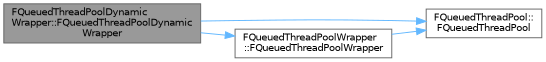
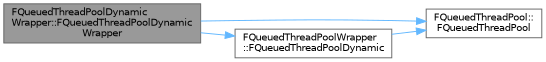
  digraph {
    rankdir=LR
    node [color=grey40 fillcolor=white fontname=Helvetica fontsize=10 shape=box style=filled]
    edge [color=steelblue1 fontname=Helvetica fontsize=10 labelfontname=Helvetica labelfontsize=10 style=solid]
    n1 [color=gray40 fillcolor=grey60 fontcolor=black height=0.2 label="FQueuedThreadPoolDynamic\lWrapper::FQueuedThreadPoolDynamic\lWrapper" width=0.4]
    n2 [height=0.2 label="FQueuedThreadPool::\lFQueuedThreadPool" width=0.4]
-   n3 [height=0.2 label="FQueuedThreadPoolWrapper\l::FQueuedThreadPoolWrapper" width=0.4]
+   n3 [height=0.2 label="FQueuedThreadPoolWrapper\l::FQueuedThreadPoolDynamic" width=0.4]
    n1 -> n2
    n1 -> n3
    n3 -> n2
  }
